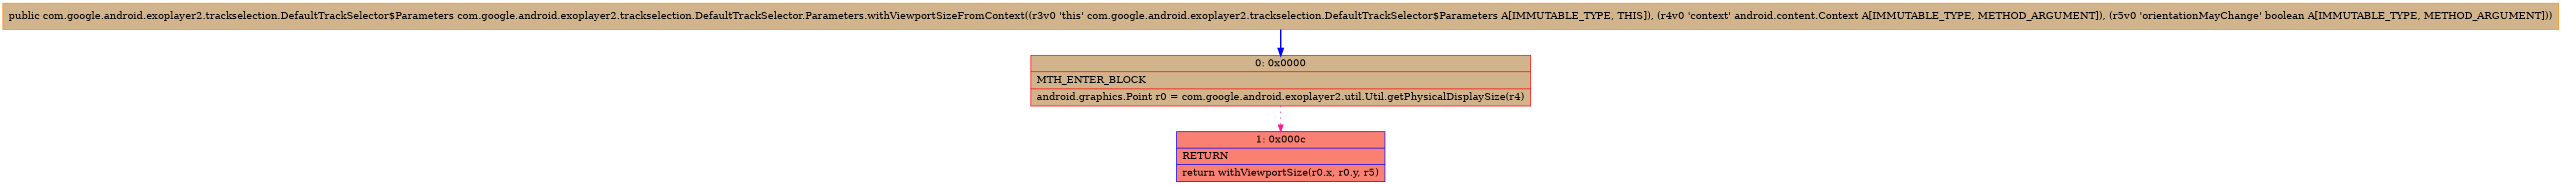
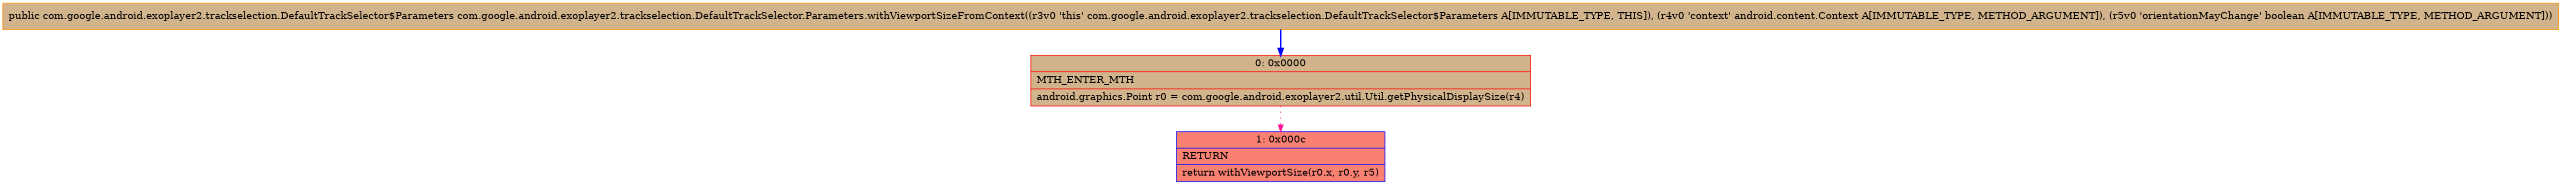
  digraph {
    node [shape=record style=filled fillcolor=tan]
-   n1 [label="{0\:\ 0x0000|MTH_ENTER_BLOCK\l|android.graphics.Point r0 = com.google.android.exoplayer2.util.Util.getPhysicalDisplaySize(r4)\l}" color=red]
+   n1 [label="{0\:\ 0x0000|MTH_ENTER_MTH\l|android.graphics.Point r0 = com.google.android.exoplayer2.util.Util.getPhysicalDisplaySize(r4)\l}" color=red]
    n2 [label="{1\:\ 0x000c|RETURN\l|return withViewportSize(r0.x, r0.y, r5)\l}" fillcolor=salmon color=blue]
    n3 [label="{public com.google.android.exoplayer2.trackselection.DefaultTrackSelector$Parameters com.google.android.exoplayer2.trackselection.DefaultTrackSelector.Parameters.withViewportSizeFromContext((r3v0 'this' com.google.android.exoplayer2.trackselection.DefaultTrackSelector$Parameters A[IMMUTABLE_TYPE, THIS]), (r4v0 'context' android.content.Context A[IMMUTABLE_TYPE, METHOD_ARGUMENT]), (r5v0 'orientationMayChange' boolean A[IMMUTABLE_TYPE, METHOD_ARGUMENT])) }" color=darkorange]
    n1 -> n2 [color=deeppink style=dotted]
    n3 -> n1 [color=blue style=bold]
  }
